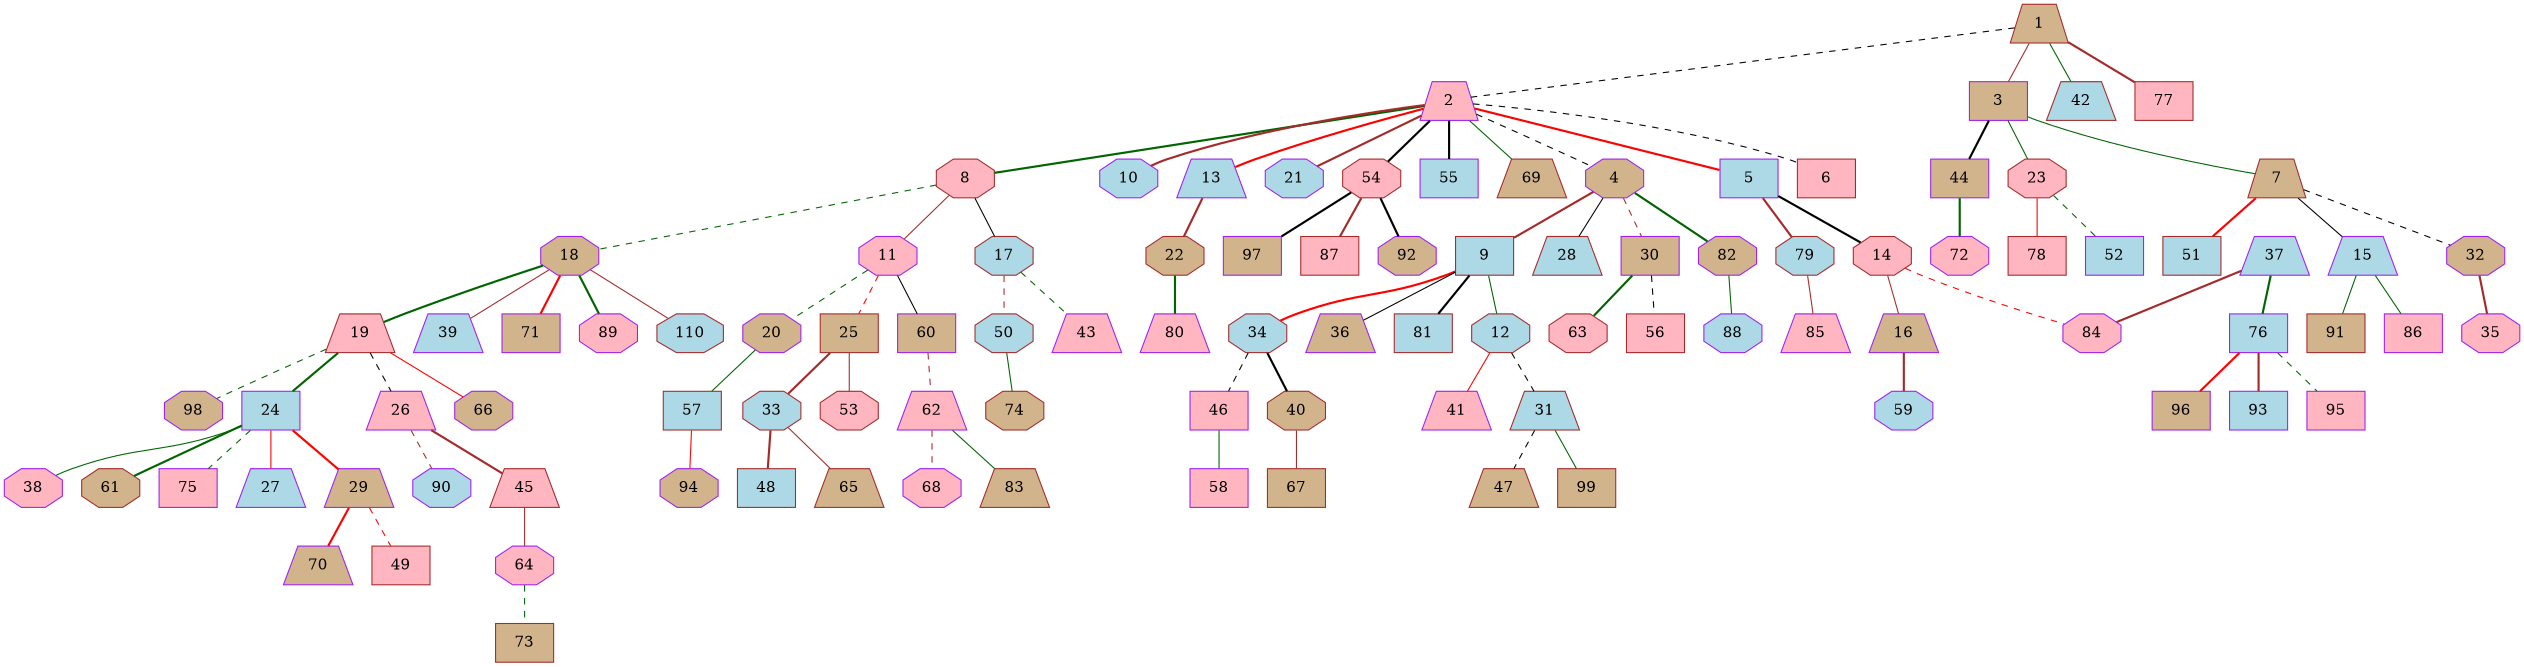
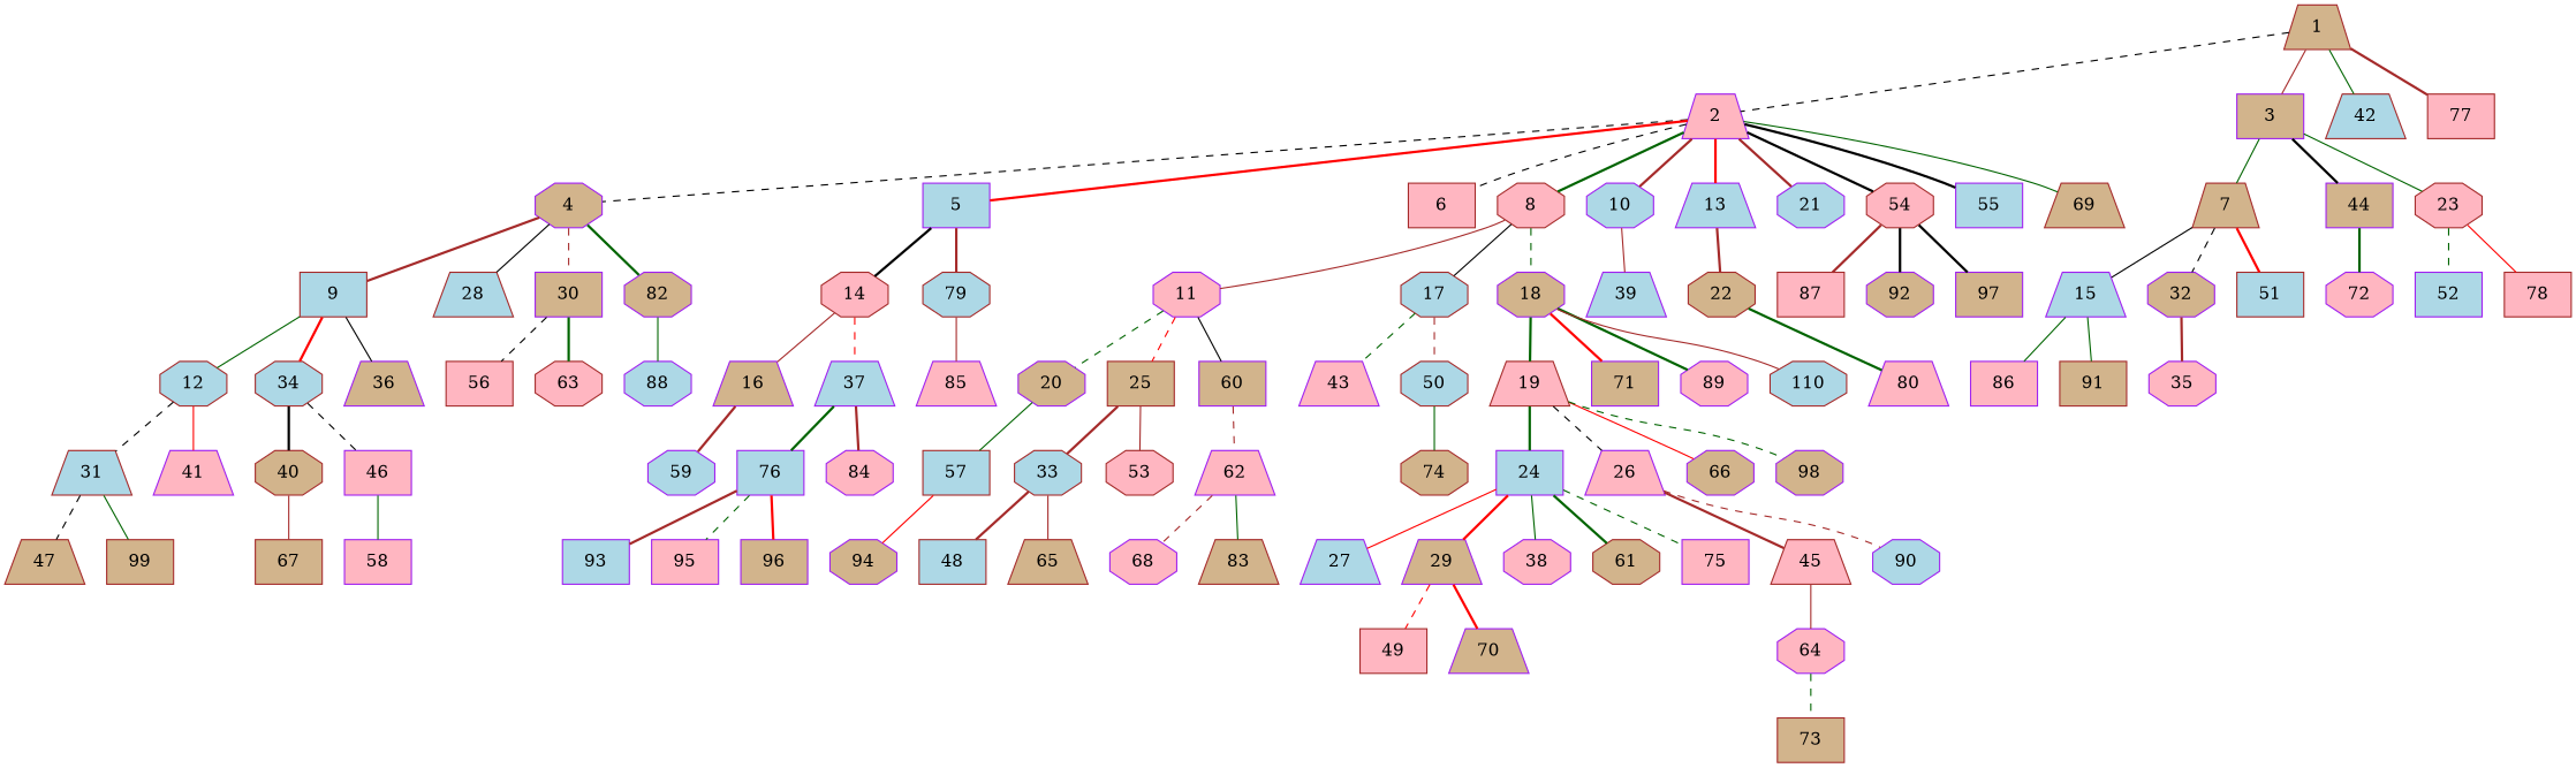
  graph {
    node [color=purple fillcolor=tan shape=octagon style=filled]
    edge [color=darkgreen style=bold]
    1 [color=brown shape=trapezium]
    2 [fillcolor=lightpink shape=trapezium]
    3 [shape=box]
    42 [color=brown fillcolor=lightblue shape=trapezium]
    77 [color=brown fillcolor=lightpink shape=box]
    4
    5 [fillcolor=lightblue shape=box]
    6 [color=brown fillcolor=lightpink shape=box]
    8 [color=brown fillcolor=lightpink]
    10 [fillcolor=lightblue]
    13 [fillcolor=lightblue shape=trapezium]
    21 [fillcolor=lightblue]
    54 [color=brown fillcolor=lightpink]
    55 [fillcolor=lightblue shape=box]
    69 [color=brown shape=trapezium]
    7 [color=brown shape=trapezium]
    44 [shape=box]
    23 [color=brown fillcolor=lightpink]
    9 [color=brown fillcolor=lightblue shape=box]
    28 [color=brown fillcolor=lightblue shape=trapezium]
    30 [shape=box]
    82
    14 [color=brown fillcolor=lightpink]
    79 [color=brown fillcolor=lightblue]
    11 [fillcolor=lightpink]
    17 [color=brown fillcolor=lightblue]
    18
    22 [color=brown]
    87 [color=brown fillcolor=lightpink shape=box]
    92
    97 [shape=box]
    15 [fillcolor=lightblue shape=trapezium]
    32
    51 [color=brown fillcolor=lightblue shape=box]
    72 [fillcolor=lightpink]
    12 [color=brown fillcolor=lightblue]
    34 [color=brown fillcolor=lightblue]
    36 [shape=trapezium]
-   81 [color=brown fillcolor=lightblue shape=box]
    56 [color=brown fillcolor=lightpink shape=box]
    63 [color=brown fillcolor=lightpink]
    88 [fillcolor=lightblue]
    16 [shape=trapezium]
    37 [fillcolor=lightblue shape=trapezium]
    85 [fillcolor=lightpink shape=trapezium]
    86 [fillcolor=lightpink shape=box]
    91 [color=brown shape=box]
    52 [fillcolor=lightblue shape=box]
    78 [color=brown fillcolor=lightpink shape=box]
    35 [fillcolor=lightpink]
    20
    25 [color=brown shape=box]
    60 [shape=box]
    43 [fillcolor=lightpink shape=trapezium]
    50 [color=brown fillcolor=lightblue]
    19 [color=brown fillcolor=lightpink shape=trapezium]
    39 [fillcolor=lightblue shape=trapezium]
    71 [shape=box]
    89 [fillcolor=lightpink]
    n60 [color=brown fillcolor=lightblue label=110]
    31 [color=brown fillcolor=lightblue shape=trapezium]
    41 [fillcolor=lightpink shape=trapezium]
    40 [color=brown]
    46 [fillcolor=lightpink shape=box]
    57 [color=brown fillcolor=lightblue shape=box]
    33 [color=brown fillcolor=lightblue]
    53 [color=brown fillcolor=lightpink]
    62 [fillcolor=lightpink shape=trapezium]
    47 [color=brown shape=trapezium]
    99 [color=brown shape=box]
    80 [fillcolor=lightpink shape=trapezium]
    59 [fillcolor=lightblue]
    76 [fillcolor=lightblue shape=box]
    84 [fillcolor=lightpink]
    74 [color=brown]
    24 [fillcolor=lightblue shape=box]
    26 [fillcolor=lightpink shape=trapezium]
    66
    98
    27 [fillcolor=lightblue shape=trapezium]
    29 [shape=trapezium]
    38 [fillcolor=lightpink]
    61 [color=brown]
    75 [fillcolor=lightpink shape=box]
    45 [color=brown fillcolor=lightpink shape=trapezium]
    90 [fillcolor=lightblue]
    94
    49 [color=brown fillcolor=lightpink shape=box]
    70 [shape=trapezium]
    48 [color=brown fillcolor=lightblue shape=box]
    65 [color=brown shape=trapezium]
    64 [fillcolor=lightpink]
    67 [color=brown shape=box]
    58 [fillcolor=lightpink shape=box]
    93 [fillcolor=lightblue shape=box]
    95 [fillcolor=lightpink shape=box]
    96 [shape=box]
    73 [color=brown shape=box]
    68 [fillcolor=lightpink]
    83 [color=brown shape=trapezium]
    1 -- 2 [color=black style=dashed]
    1 -- 3 [color=brown style=solid]
    1 -- 42 [style=solid]
    1 -- 77 [color=brown]
    2 -- 4 [color=black style=dashed]
    2 -- 5 [color=red]
    2 -- 6 [color=black style=dashed]
    2 -- 8
    2 -- 10 [color=brown]
    2 -- 13 [color=red]
    2 -- 21 [color=brown]
    2 -- 54 [color=black]
    2 -- 55 [color=black]
    2 -- 69 [style=solid]
    3 -- 7 [style=solid]
    3 -- 44 [color=black]
    3 -- 23 [style=solid]
    4 -- 9 [color=brown]
    4 -- 28 [color=black style=solid]
    4 -- 30 [color=brown style=dashed]
    4 -- 82
    5 -- 14 [color=black]
    5 -- 79 [color=brown]
    8 -- 11 [color=brown style=solid]
    8 -- 17 [color=black style=solid]
    8 -- 18 [style=dashed]
    13 -- 22 [color=brown]
    54 -- 87 [color=brown]
    54 -- 92 [color=black]
    54 -- 97 [color=black]
    7 -- 15 [color=black style=solid]
    7 -- 32 [color=black style=dashed]
    7 -- 51 [color=red]
    44 -- 72
    23 -- 52 [style=dashed]
    23 -- 78 [color=red style=solid]
    9 -- 12 [style=solid]
    9 -- 34 [color=red]
    9 -- 36 [color=black style=solid]
-   9 -- 81 [color=black]
    30 -- 56 [color=black style=dashed]
    30 -- 63
    82 -- 88 [style=solid]
    14 -- 16 [color=brown style=solid]
-   14 -- 84 [color=red style=dashed]
+   14 -- 37 [color=red style=dashed]
    79 -- 85 [color=brown style=solid]
    11 -- 20 [style=dashed]
    11 -- 25 [color=red style=dashed]
    11 -- 60 [color=black style=solid]
    17 -- 43 [style=dashed]
    17 -- 50 [color=brown style=dashed]
    18 -- 19
-   18 -- 39 [color=brown style=solid]
+   10 -- 39 [color=brown style=solid]
    18 -- 71 [color=red]
    18 -- 89
    18 -- n60 [color=brown style=solid]
    22 -- 80
    15 -- 86 [style=solid]
    15 -- 91 [style=solid]
    32 -- 35 [color=brown]
    12 -- 31 [color=black style=dashed]
    12 -- 41 [color=red style=solid]
    34 -- 40 [color=black]
    34 -- 46 [color=black style=dashed]
    16 -- 59 [color=brown]
    37 -- 76
    37 -- 84 [color=brown]
    20 -- 57 [style=solid]
    25 -- 33 [color=brown]
    25 -- 53 [color=brown style=solid]
    60 -- 62 [color=brown style=dashed]
    50 -- 74 [style=solid]
    19 -- 24
    19 -- 26 [color=black style=dashed]
    19 -- 66 [color=red style=solid]
    19 -- 98 [style=dashed]
    31 -- 47 [color=black style=dashed]
    31 -- 99 [style=solid]
    40 -- 67 [color=brown style=solid]
    46 -- 58 [style=solid]
    57 -- 94 [color=red style=solid]
    33 -- 48 [color=brown]
    33 -- 65 [color=brown style=solid]
    62 -- 68 [color=brown style=dashed]
    62 -- 83 [style=solid]
    76 -- 93 [color=brown]
    76 -- 95 [style=dashed]
    76 -- 96 [color=red]
    24 -- 27 [color=red style=solid]
    24 -- 29 [color=red]
    24 -- 38 [style=solid]
    24 -- 61
    24 -- 75 [style=dashed]
    26 -- 45 [color=brown]
    26 -- 90 [color=brown style=dashed]
    29 -- 49 [color=red style=dashed]
    29 -- 70 [color=red]
    45 -- 64 [color=brown style=solid]
    64 -- 73 [style=dashed]
  }
